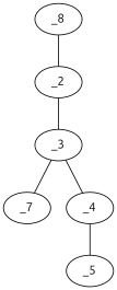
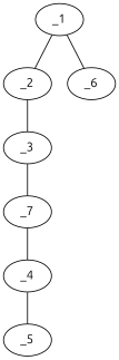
  graph {
    fontname=Ubuntu
    node [charge=0 chem=1 fontname=Ubuntu symbol="C  " x=2.866 y=0]
    edge [fontname=Ubuntu valence=1]
-   _1 [chem=4 symbol="N  " x=3.7321 label=_8]
+   _1 [chem=4 symbol="N  " x=3.7321]
    _2 [y=0.5]
+   _6 [x=3.7321 y=-1]
    _3 [chem=4 symbol="N  " x=2]
    _7 [charge=-1 chem=5 symbol="S  " y=1.5]
    _4 [x=2 y=-1]
    _5 [y=-1.5]
    _1 -- _2
+   _1 -- _6 [valence=2]
    _2 -- _3 [valence=2]
    _3 -- _7
-   _3 -- _4
+   _7 -- _4
    _4 -- _5 [valence=2]
  }
